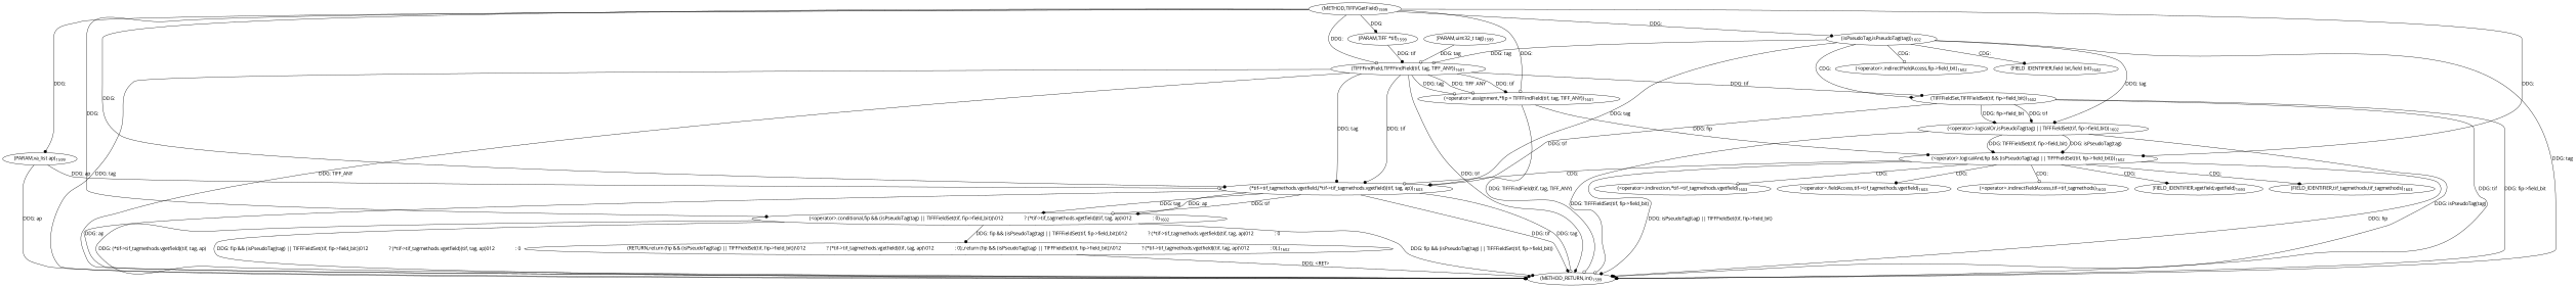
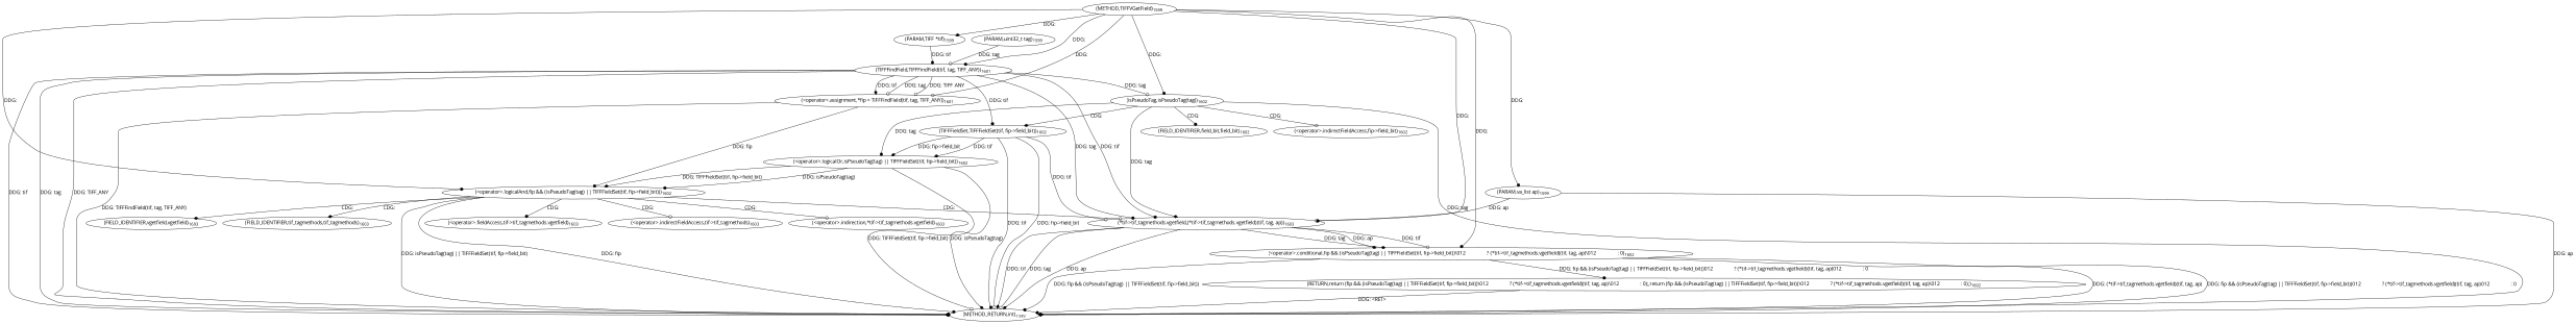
  digraph {
    fontname="Open Sans"
    node [fontname="Open Sans"]
    edge [arrowhead=dot fontname="Open Sans"]
    n1 [label=<(METHOD,TIFFVGetField)<SUB>1599</SUB>>]
    n2 [label=<(PARAM,TIFF *tif)<SUB>1599</SUB>>]
    n3 [label=<(PARAM,va_list ap)<SUB>1599</SUB>>]
    n4 [label=<(&lt;operator&gt;.assignment,*fip = TIFFFindField(tif, tag, TIFF_ANY))<SUB>1601</SUB>>]
    n5 [label=<(&lt;operator&gt;.conditional,fip &amp;&amp; (isPseudoTag(tag) || TIFFFieldSet(tif, fip-&gt;field_bit))\012                ? (*tif-&gt;tif_tagmethods.vgetfield)(tif, tag, ap)\012                : 0)<SUB>1602</SUB>>]
    n6 [label=<(TIFFFindField,TIFFFindField(tif, tag, TIFF_ANY))<SUB>1601</SUB>>]
    n7 [label=<(&lt;operator&gt;.logicalAnd,fip &amp;&amp; (isPseudoTag(tag) || TIFFFieldSet(tif, fip-&gt;field_bit)))<SUB>1602</SUB>>]
    n8 [label=<(*tif-&gt;tif_tagmethods.vgetfield,(*tif-&gt;tif_tagmethods.vgetfield)(tif, tag, ap))<SUB>1603</SUB>>]
    n9 [label=<(isPseudoTag,isPseudoTag(tag))<SUB>1602</SUB>>]
    n10 [label=<(PARAM,uint32_t tag)<SUB>1599</SUB>>]
    n11 [label=<(METHOD_RETURN,int)<SUB>1599</SUB>>]
    n12 [label=<(RETURN,return (fip &amp;&amp; (isPseudoTag(tag) || TIFFFieldSet(tif, fip-&gt;field_bit))\012                ? (*tif-&gt;tif_tagmethods.vgetfield)(tif, tag, ap)\012                : 0);,return (fip &amp;&amp; (isPseudoTag(tag) || TIFFFieldSet(tif, fip-&gt;field_bit))\012                ? (*tif-&gt;tif_tagmethods.vgetfield)(tif, tag, ap)\012                : 0);)<SUB>1602</SUB>>]
    n13 [label=<(TIFFFieldSet,TIFFFieldSet(tif, fip-&gt;field_bit))<SUB>1602</SUB>>]
    n14 [label=<(&lt;operator&gt;.indirection,*tif-&gt;tif_tagmethods.vgetfield)<SUB>1603</SUB>>]
    n15 [label=<(&lt;operator&gt;.fieldAccess,tif-&gt;tif_tagmethods.vgetfield)<SUB>1603</SUB>>]
    n16 [label=<(&lt;operator&gt;.indirectFieldAccess,tif-&gt;tif_tagmethods)<SUB>1603</SUB>>]
    n17 [label=<(FIELD_IDENTIFIER,vgetfield,vgetfield)<SUB>1693</SUB>>]
    n18 [label=<(FIELD_IDENTIFIER,tif_tagmethods,tif_tagmethods)<SUB>1603</SUB>>]
    n19 [label=<(&lt;operator&gt;.logicalOr,isPseudoTag(tag) || TIFFFieldSet(tif, fip-&gt;field_bit))<SUB>1602</SUB>>]
    n20 [label=<(&lt;operator&gt;.indirectFieldAccess,fip-&gt;field_bit)<SUB>1602</SUB>>]
    n21 [label=<(FIELD_IDENTIFIER,field_bit,field_bit)<SUB>1602</SUB>>]
    n1 -> n2 [arrowhead=diamond label="DDG: "]
    n1 -> n3 [label="DDG: "]
    n1 -> n4 [arrowhead=odot label="DDG: "]
    n1 -> n5 [label="DDG: "]
-   n1 -> n6 [arrowhead=odot label="DDG: "]
+   n1 -> n6 [label="DDG: "]
    n1 -> n7 [label="DDG: "]
    n1 -> n8 [label="DDG: "]
    n1 -> n9 [label="DDG: "]
    n2 -> n6 [label="DDG: tif"]
    n3 -> n8 [arrowhead=odot label="DDG: ap"]
    n3 -> n11 [arrowhead=diamond label="DDG: ap"]
    n4 -> n7 [label="DDG: fip"]
    n4 -> n11 [arrowhead=odot label="DDG: TIFFFindField(tif, tag, TIFF_ANY)"]
    n5 -> n11 [label="DDG: fip &amp;&amp; (isPseudoTag(tag) || TIFFFieldSet(tif, fip-&gt;field_bit))"]
    n5 -> n11 [label="DDG: (*tif-&gt;tif_tagmethods.vgetfield)(tif, tag, ap)"]
    n5 -> n11 [arrowhead=diamond label="DDG: fip &amp;&amp; (isPseudoTag(tag) || TIFFFieldSet(tif, fip-&gt;field_bit))\012                ? (*tif-&gt;tif_tagmethods.vgetfield)(tif, tag, ap)\012                : 0"]
    n5 -> n12 [label="DDG: fip &amp;&amp; (isPseudoTag(tag) || TIFFFieldSet(tif, fip-&gt;field_bit))\012                ? (*tif-&gt;tif_tagmethods.vgetfield)(tif, tag, ap)\012                : 0"]
    n6 -> n4 [arrowhead=diamond label="DDG: tif"]
    n6 -> n4 [arrowhead=odot label="DDG: tag"]
    n6 -> n4 [arrowhead=odot label="DDG: TIFF_ANY"]
    n6 -> n8 [label="DDG: tif"]
    n6 -> n8 [label="DDG: tag"]
-   n9 -> n6 [arrowhead=odot label="DDG: tag"]
+   n6 -> n9 [arrowhead=odot label="DDG: tag"]
    n6 -> n11 [arrowhead=diamond label="DDG: tif"]
    n6 -> n11 [label="DDG: tag"]
    n6 -> n11 [label="DDG: TIFF_ANY"]
    n6 -> n13 [label="DDG: tif"]
    n7 -> n8 [arrowhead=odot label="CDG: "]
    n7 -> n11 [label="DDG: fip"]
    n7 -> n11 [label="DDG: isPseudoTag(tag) || TIFFFieldSet(tif, fip-&gt;field_bit)"]
    n7 -> n14 [arrowhead=odot label="CDG: "]
    n7 -> n15 [label="CDG: "]
    n7 -> n16 [arrowhead=odot label="CDG: "]
    n7 -> n17 [arrowhead=diamond label="CDG: "]
    n7 -> n18 [arrowhead=diamond label="CDG: "]
    n8 -> n5 [arrowhead=odot label="DDG: tif"]
    n8 -> n5 [arrowhead=diamond label="DDG: tag"]
    n8 -> n5 [arrowhead=diamond label="DDG: ap"]
    n8 -> n11 [arrowhead=diamond label="DDG: tif"]
    n8 -> n11 [arrowhead=odot label="DDG: tag"]
    n8 -> n11 [arrowhead=diamond label="DDG: ap"]
    n9 -> n8 [arrowhead=diamond label="DDG: tag"]
    n9 -> n11 [arrowhead=diamond label="DDG: tag"]
    n9 -> n13 [arrowhead=diamond label="CDG: "]
    n9 -> n19 [label="DDG: tag"]
    n9 -> n20 [arrowhead=odot label="CDG: "]
    n9 -> n21 [label="CDG: "]
    n10 -> n6 [arrowhead=odot label="DDG: tag"]
    n12 -> n11 [label="DDG: &lt;RET&gt;"]
    n13 -> n8 [arrowhead=odot label="DDG: tif"]
    n13 -> n11 [label="DDG: tif"]
    n13 -> n11 [arrowhead=odot label="DDG: fip-&gt;field_bit"]
    n13 -> n19 [arrowhead=diamond label="DDG: tif"]
    n13 -> n19 [arrowhead=diamond label="DDG: fip-&gt;field_bit"]
    n19 -> n7 [label="DDG: isPseudoTag(tag)"]
    n19 -> n7 [arrowhead=diamond label="DDG: TIFFFieldSet(tif, fip-&gt;field_bit)"]
    n19 -> n11 [arrowhead=diamond label="DDG: isPseudoTag(tag)"]
    n19 -> n11 [arrowhead=odot label="DDG: TIFFFieldSet(tif, fip-&gt;field_bit)"]
  }
